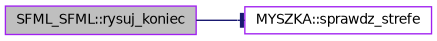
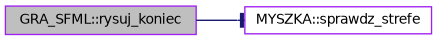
  digraph {
    rankdir=LR
    node [color=purple fontname=Helvetica fontsize=10 shape=record style=filled]
-   n1 [fillcolor=grey75 fontcolor=black height=0.2 label="SFML_SFML::rysuj_koniec" width=0.4]
+   n1 [fillcolor=grey75 fontcolor=black height=0.2 label="GRA_SFML::rysuj_koniec" width=0.4]
    n2 [fillcolor=white height=0.2 label="MYSZKA::sprawdz_strefe" width=0.4]
    n1 -> n2 [color=midnightblue fontname=Helvetica fontsize=10 labelfontname=Helvetica labelfontsize=10 style=solid arrowhead=tee]
  }
